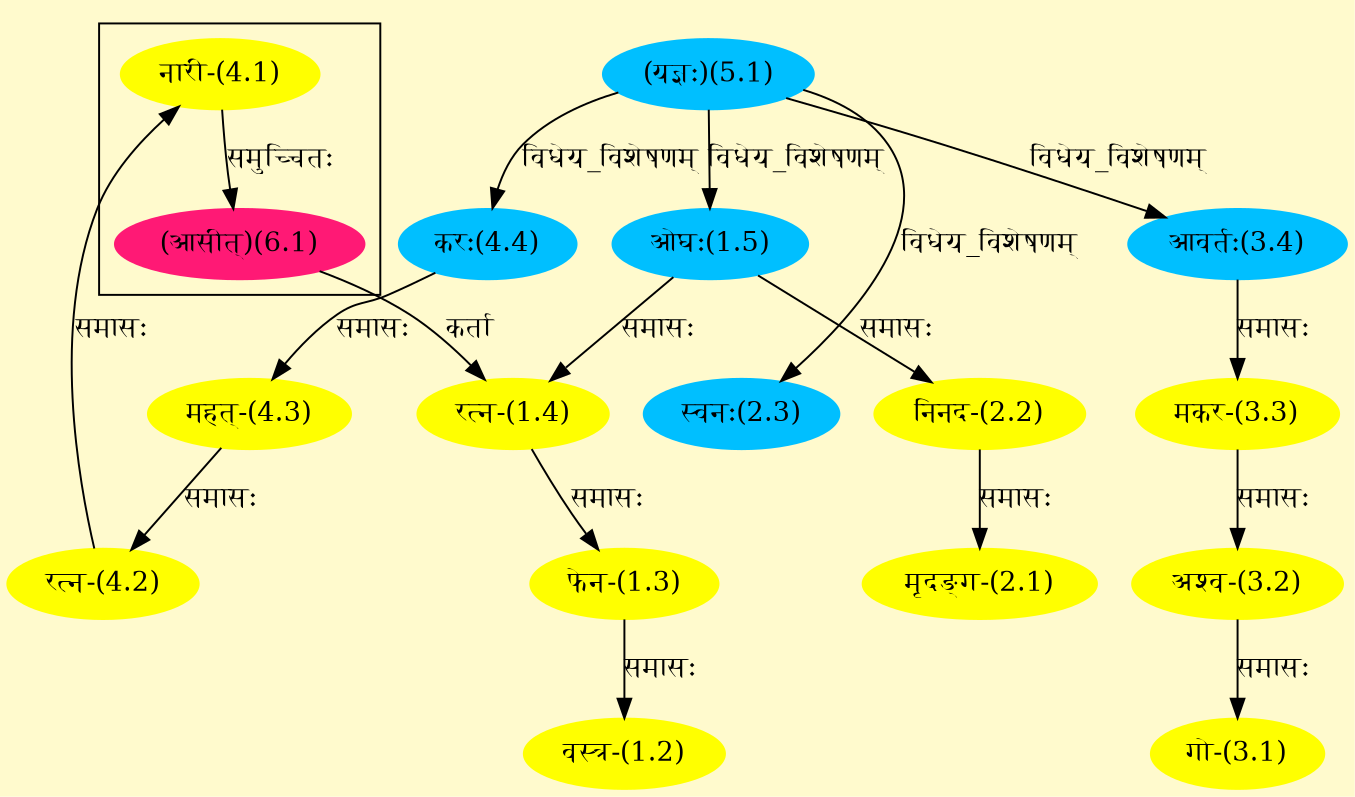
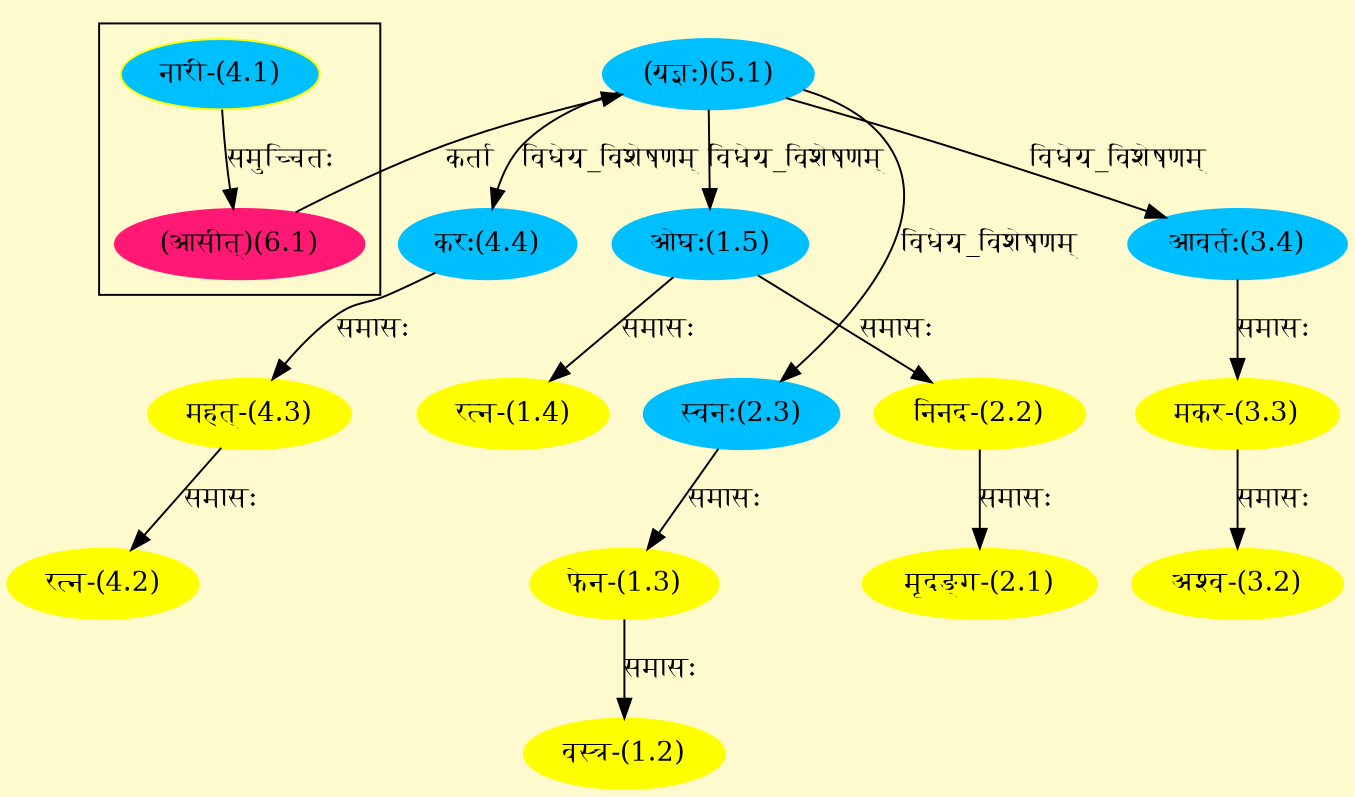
  digraph {
    bgcolor=lemonchiffon1
    compound=true
    rankdir=BT
    node [color="#FFFF00" style=filled]
    edge [dir=back]
    n1 [color="#FF1975" label="(आसीत्)(6.1)"]
-   n2 [label="नारी-(4.1)"]
+   n2 [label="नारी-(4.1)" fillcolor="#00BFFF"]
    n3 [label="रत्न-(4.2)"]
    n4 [label="महत्-(4.3)"]
    n5 [label="वस्त्र-(1.2)"]
    n6 [label="फेन-(1.3)"]
    n7 [label="रत्न-(1.4)"]
    n8 [color="#00BFFF" label="ओघः(1.5)"]
    n9 [color="#00BFFF" label="(यज्ञः)(5.1)"]
    n10 [label="मृदङ्ग-(2.1)"]
    n11 [label="निनद-(2.2)"]
    n12 [color="#00BFFF" label="स्वनः(2.3)"]
-   n13 [label="गो-(3.1)"]
    n14 [label="अश्व-(3.2)"]
    n15 [label="मकर-(3.3)"]
    n16 [color="#00BFFF" label="आवर्तः(3.4)"]
    n17 [color="#00BFFF" label="करः(4.4)"]
    subgraph cluster_1 {
      n1
      n2
    }
    n1 -> n2 [label="समुच्चितः"]
-   n2 -> n3 [label="समासः"]
    n3 -> n4 [label="समासः"]
    n4 -> n17 [label="समासः"]
    n5 -> n6 [label="समासः"]
-   n6 -> n7 [label="समासः"]
+   n6 -> n12 [label="समासः"]
    n7 -> n8 [label="समासः"]
    n8 -> n9 [label="विधेय_विशेषणम्"]
-   n7 -> n1 [label="कर्ता"]
+   n9 -> n1 [label="कर्ता"]
    n10 -> n11 [label="समासः"]
    n11 -> n8 [label="समासः"]
    n12 -> n9 [label="विधेय_विशेषणम्"]
-   n13 -> n14 [label="समासः"]
    n14 -> n15 [label="समासः"]
    n15 -> n16 [label="समासः"]
    n16 -> n9 [label="विधेय_विशेषणम्"]
    n17 -> n9 [label="विधेय_विशेषणम्"]
  }
